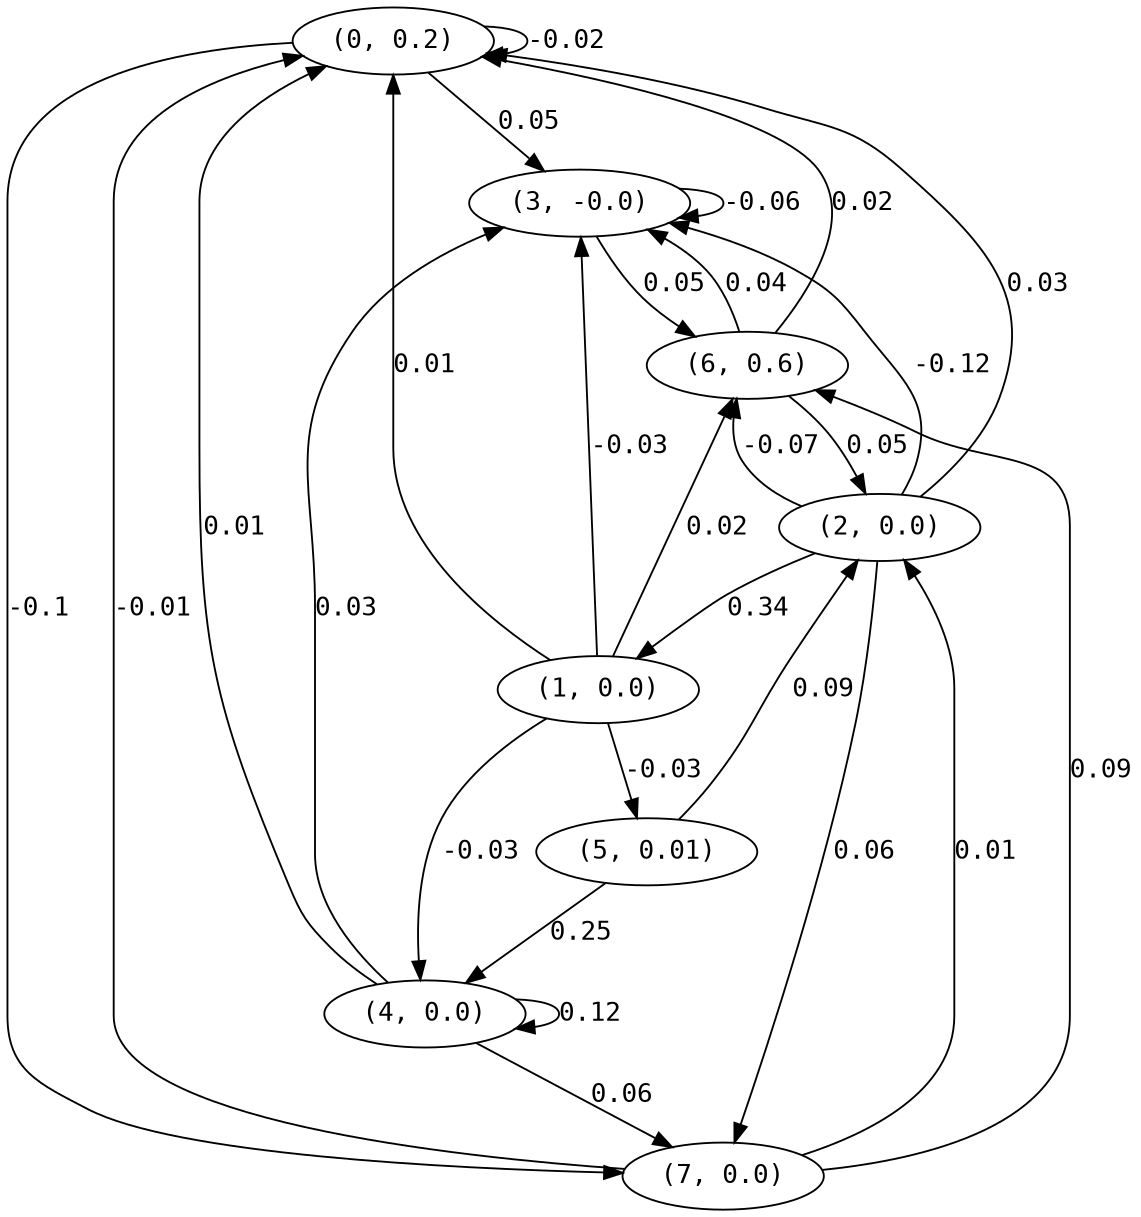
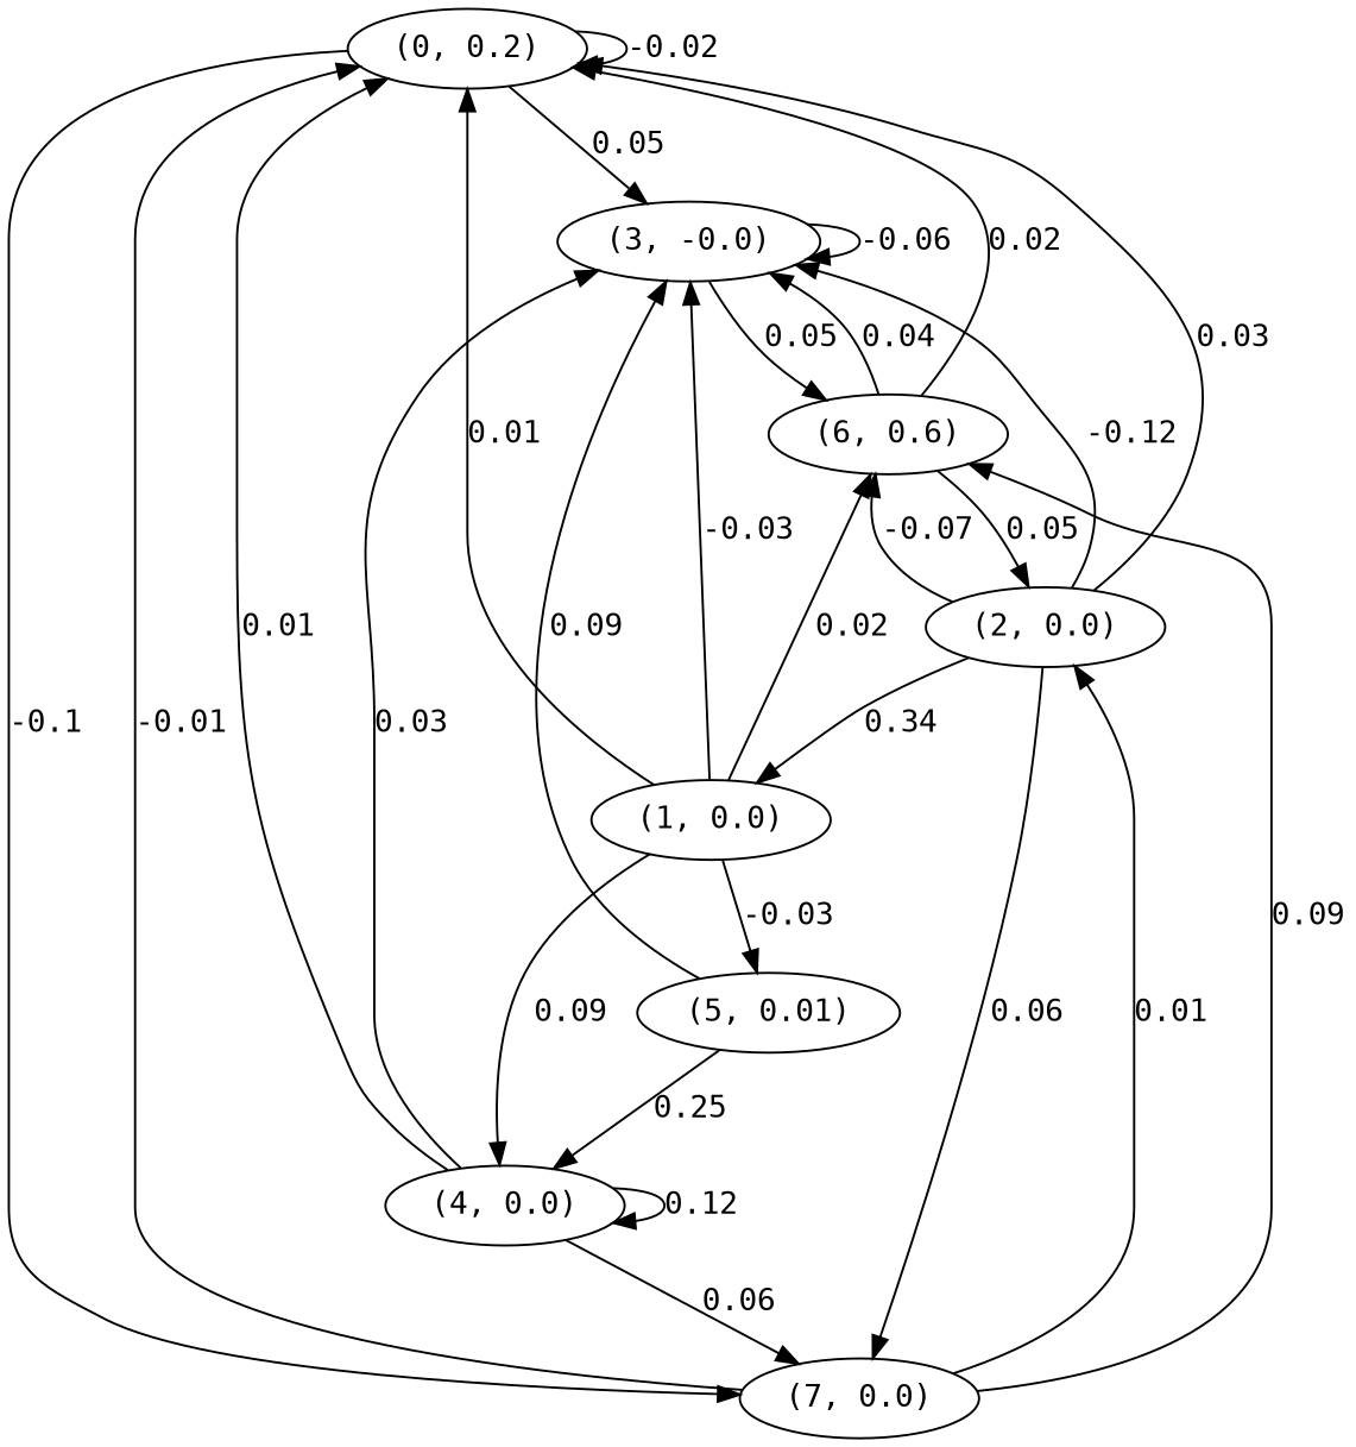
  digraph {
    fontname="DejaVu Sans Mono"
    node [fontname="DejaVu Sans Mono"]
    edge [fontname="DejaVu Sans Mono"]
    n1 [label="(0, 0.2)"]
    n2 [label="(3, -0.0)"]
    n3 [label="(7, 0.0)"]
    n4 [label="(6, 0.6)"]
    n5 [label="(2, 0.0)"]
    n6 [label="(1, 0.0)"]
    n7 [label="(4, 0.0)"]
    n8 [label="(5, 0.01)"]
    n1 -> n1 [label=-0.02]
    n1 -> n2 [label=0.05]
    n1 -> n3 [label=-0.1]
    n2 -> n2 [label=-0.06]
    n2 -> n4 [label=0.05]
    n3 -> n1 [label=-0.01]
    n3 -> n4 [label=0.09]
    n3 -> n5 [label=0.01]
    n4 -> n1 [label=0.02]
    n4 -> n2 [label=0.04]
    n4 -> n5 [label=0.05]
    n5 -> n1 [label=0.03]
    n5 -> n2 [label=-0.12]
    n5 -> n3 [label=0.06]
    n5 -> n4 [label=-0.07]
    n5 -> n6 [label=0.34]
    n6 -> n1 [label=0.01]
    n6 -> n2 [label=-0.03]
    n6 -> n4 [label=0.02]
-   n6 -> n7 [label=-0.03]
+   n6 -> n7 [label=0.09]
    n6 -> n8 [label=-0.03]
    n7 -> n1 [label=0.01]
    n7 -> n2 [label=0.03]
    n7 -> n3 [label=0.06]
    n7 -> n7 [label=0.12]
-   n8 -> n5 [label=0.09]
+   n8 -> n2 [label=0.09]
    n8 -> n7 [label=0.25]
  }
